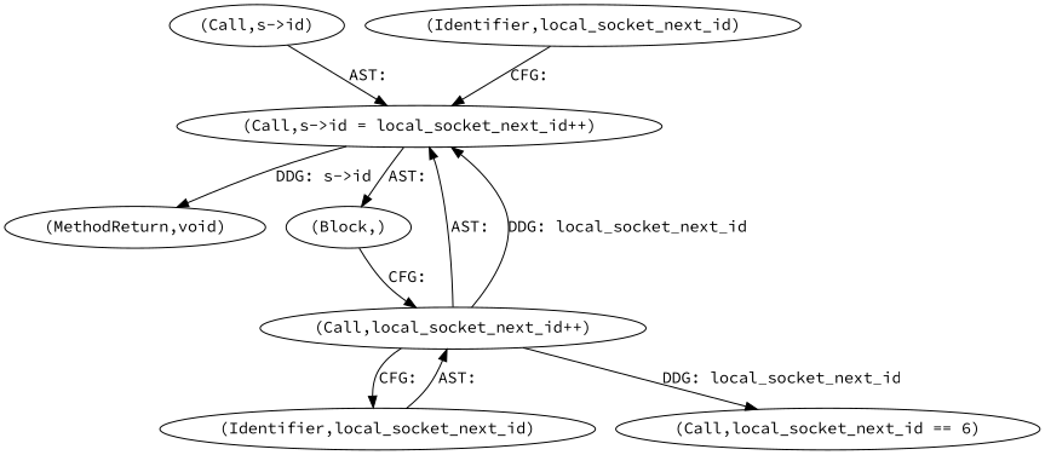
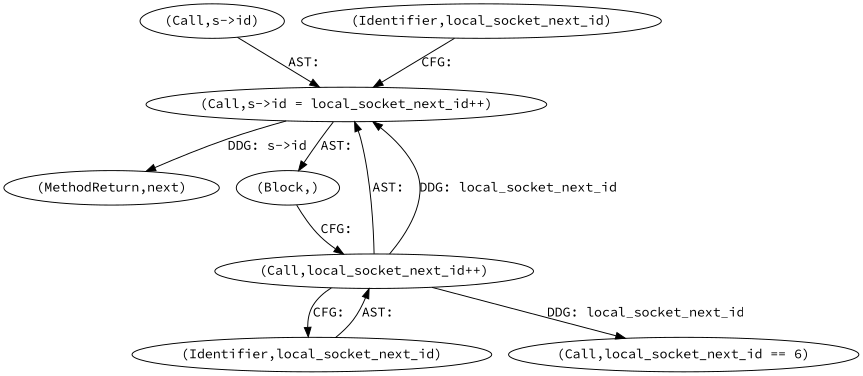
  digraph {
    fontname="Source Code Pro"
    node [fontname="Source Code Pro"]
    edge [fontname="Source Code Pro"]
    n1 [label="(Call,s->id = local_socket_next_id++)"]
-   n2 [label="(MethodReturn,void)"]
+   n2 [label="(MethodReturn,next)"]
    n3 [label="(Block,)"]
    n4 [label="(Call,local_socket_next_id++)"]
    n5 [label="(Identifier,local_socket_next_id)"]
    n6 [label="(Call,local_socket_next_id == 6)"]
    n7 [label="(Call,s->id)"]
    n8 [label="(Identifier,local_socket_next_id)"]
    n1 -> n2 [label="DDG: s->id"]
    n1 -> n3 [label="AST: "]
    n3 -> n4 [label="CFG: "]
    n4 -> n1 [label="AST: "]
    n4 -> n1 [label="DDG: local_socket_next_id"]
    n4 -> n5 [label="CFG: "]
    n4 -> n6 [label="DDG: local_socket_next_id"]
    n5 -> n4 [label="AST: "]
    n7 -> n1 [label="AST: "]
    n8 -> n1 [label="CFG: "]
  }
